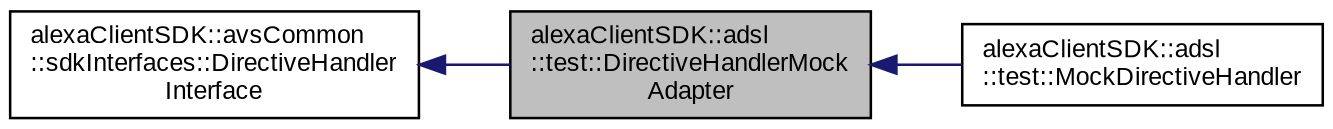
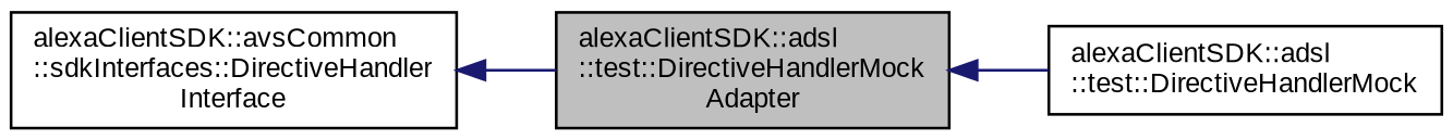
  digraph {
    rankdir=LR
    fontname="Liberation Sans"
    node [color=black fillcolor=white fontname="Liberation Sans" fontsize=10 shape=record style=filled]
    edge [color=midnightblue dir=back fontname="Liberation Sans" fontsize=10 labelfontname=Helvetica labelfontsize=10 style=solid]
    n1 [fillcolor=grey75 fontcolor=black height=0.2 label="alexaClientSDK::adsl\l::test::DirectiveHandlerMock\lAdapter" width=0.4]
-   n2 [height=0.2 label="alexaClientSDK::adsl\l::test::MockDirectiveHandler" width=0.4]
+   n2 [height=0.2 label="alexaClientSDK::adsl\l::test::DirectiveHandlerMock" width=0.4]
    n3 [height=0.2 label="alexaClientSDK::avsCommon\l::sdkInterfaces::DirectiveHandler\lInterface" width=0.4]
    n1 -> n2
    n3 -> n1
  }
